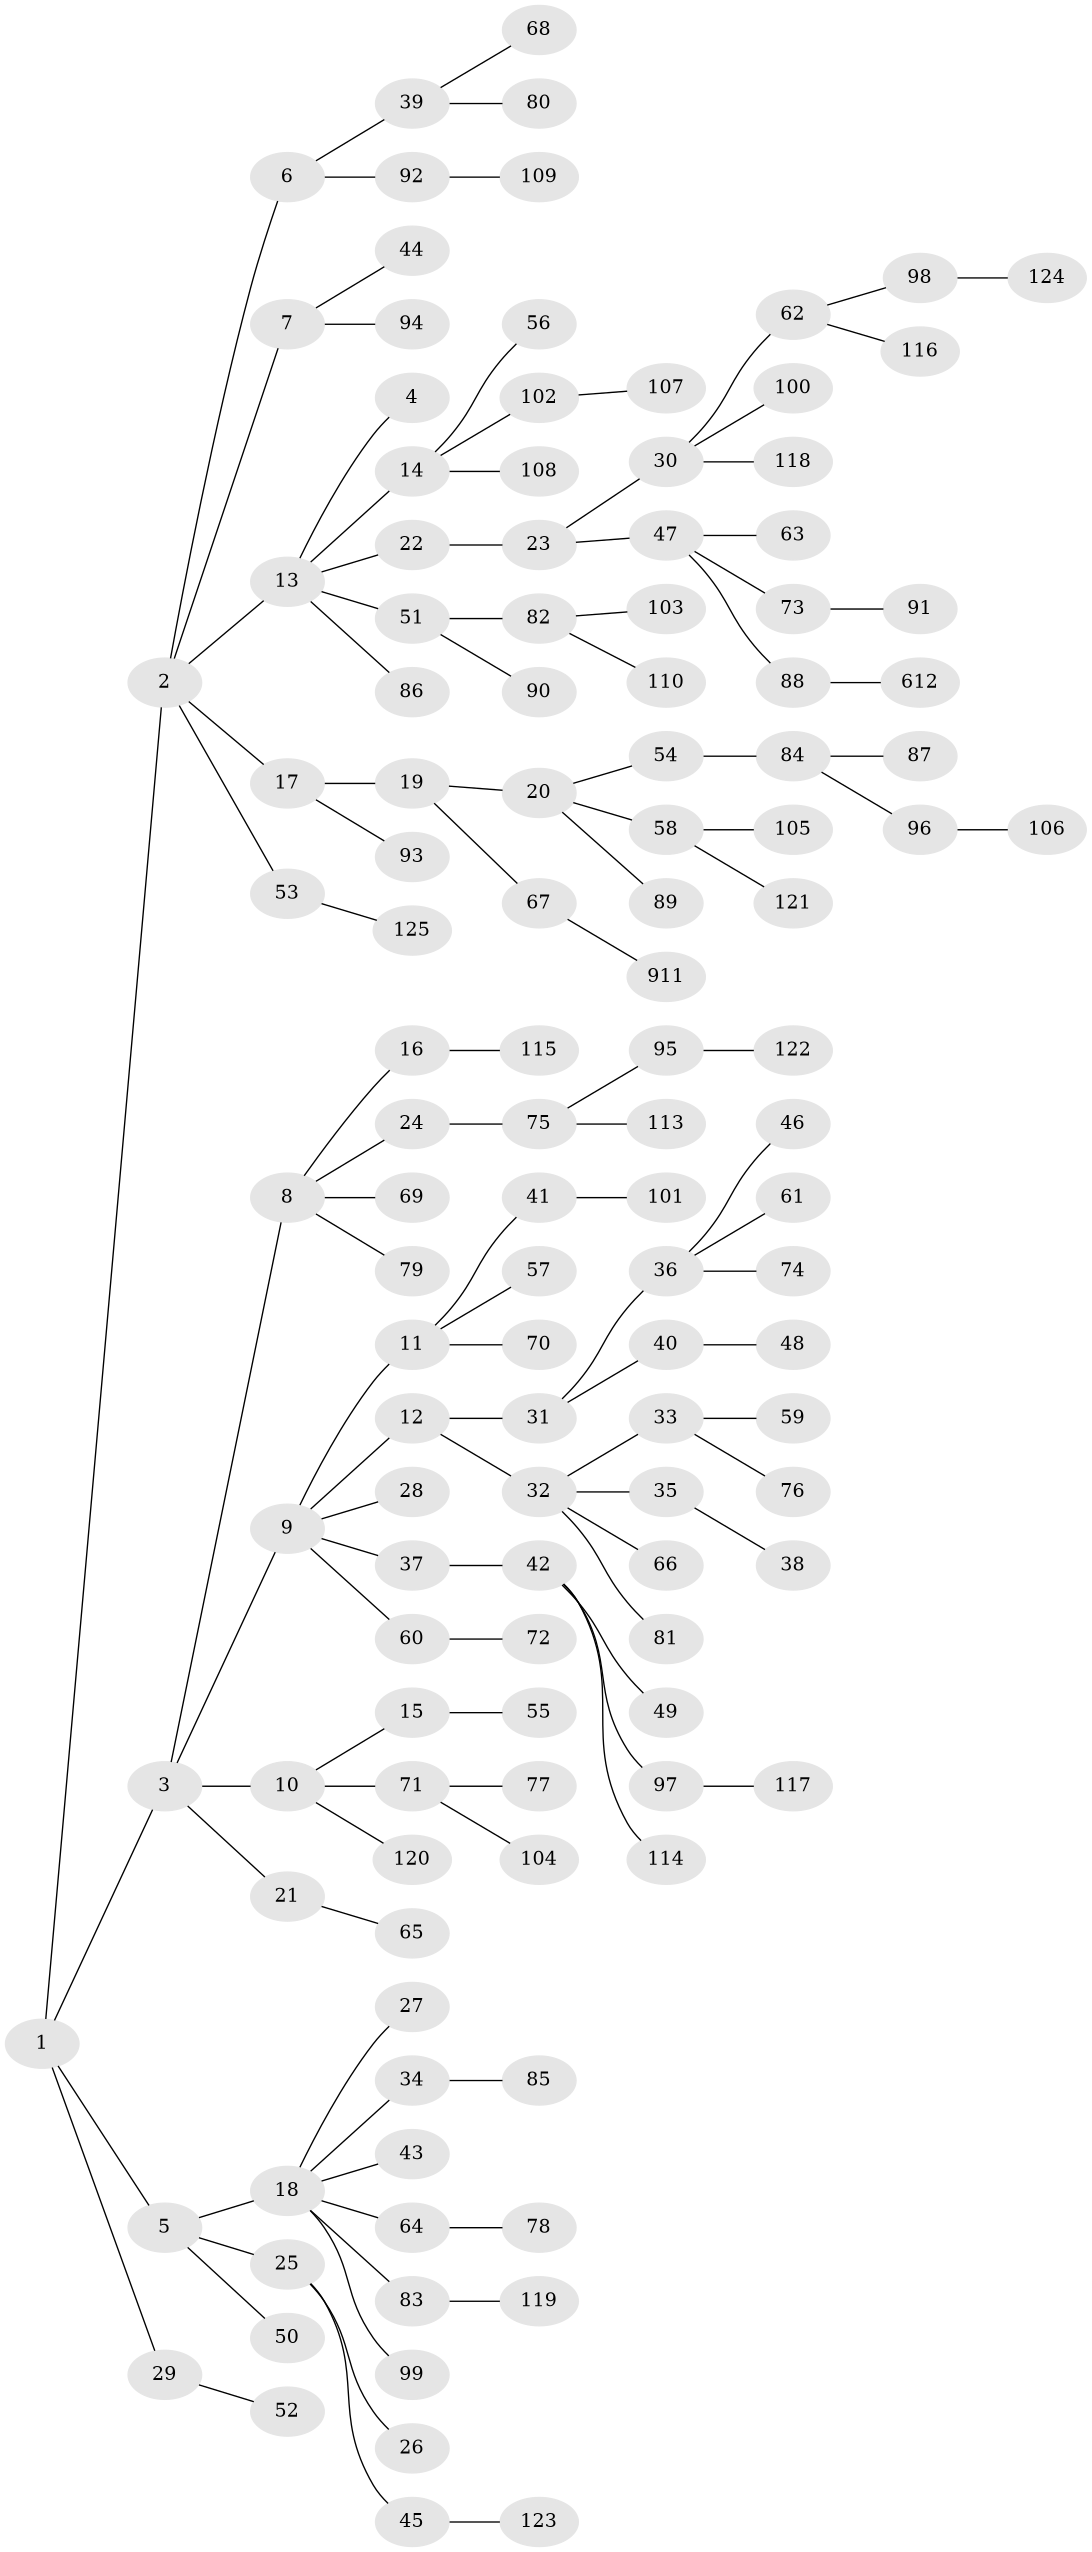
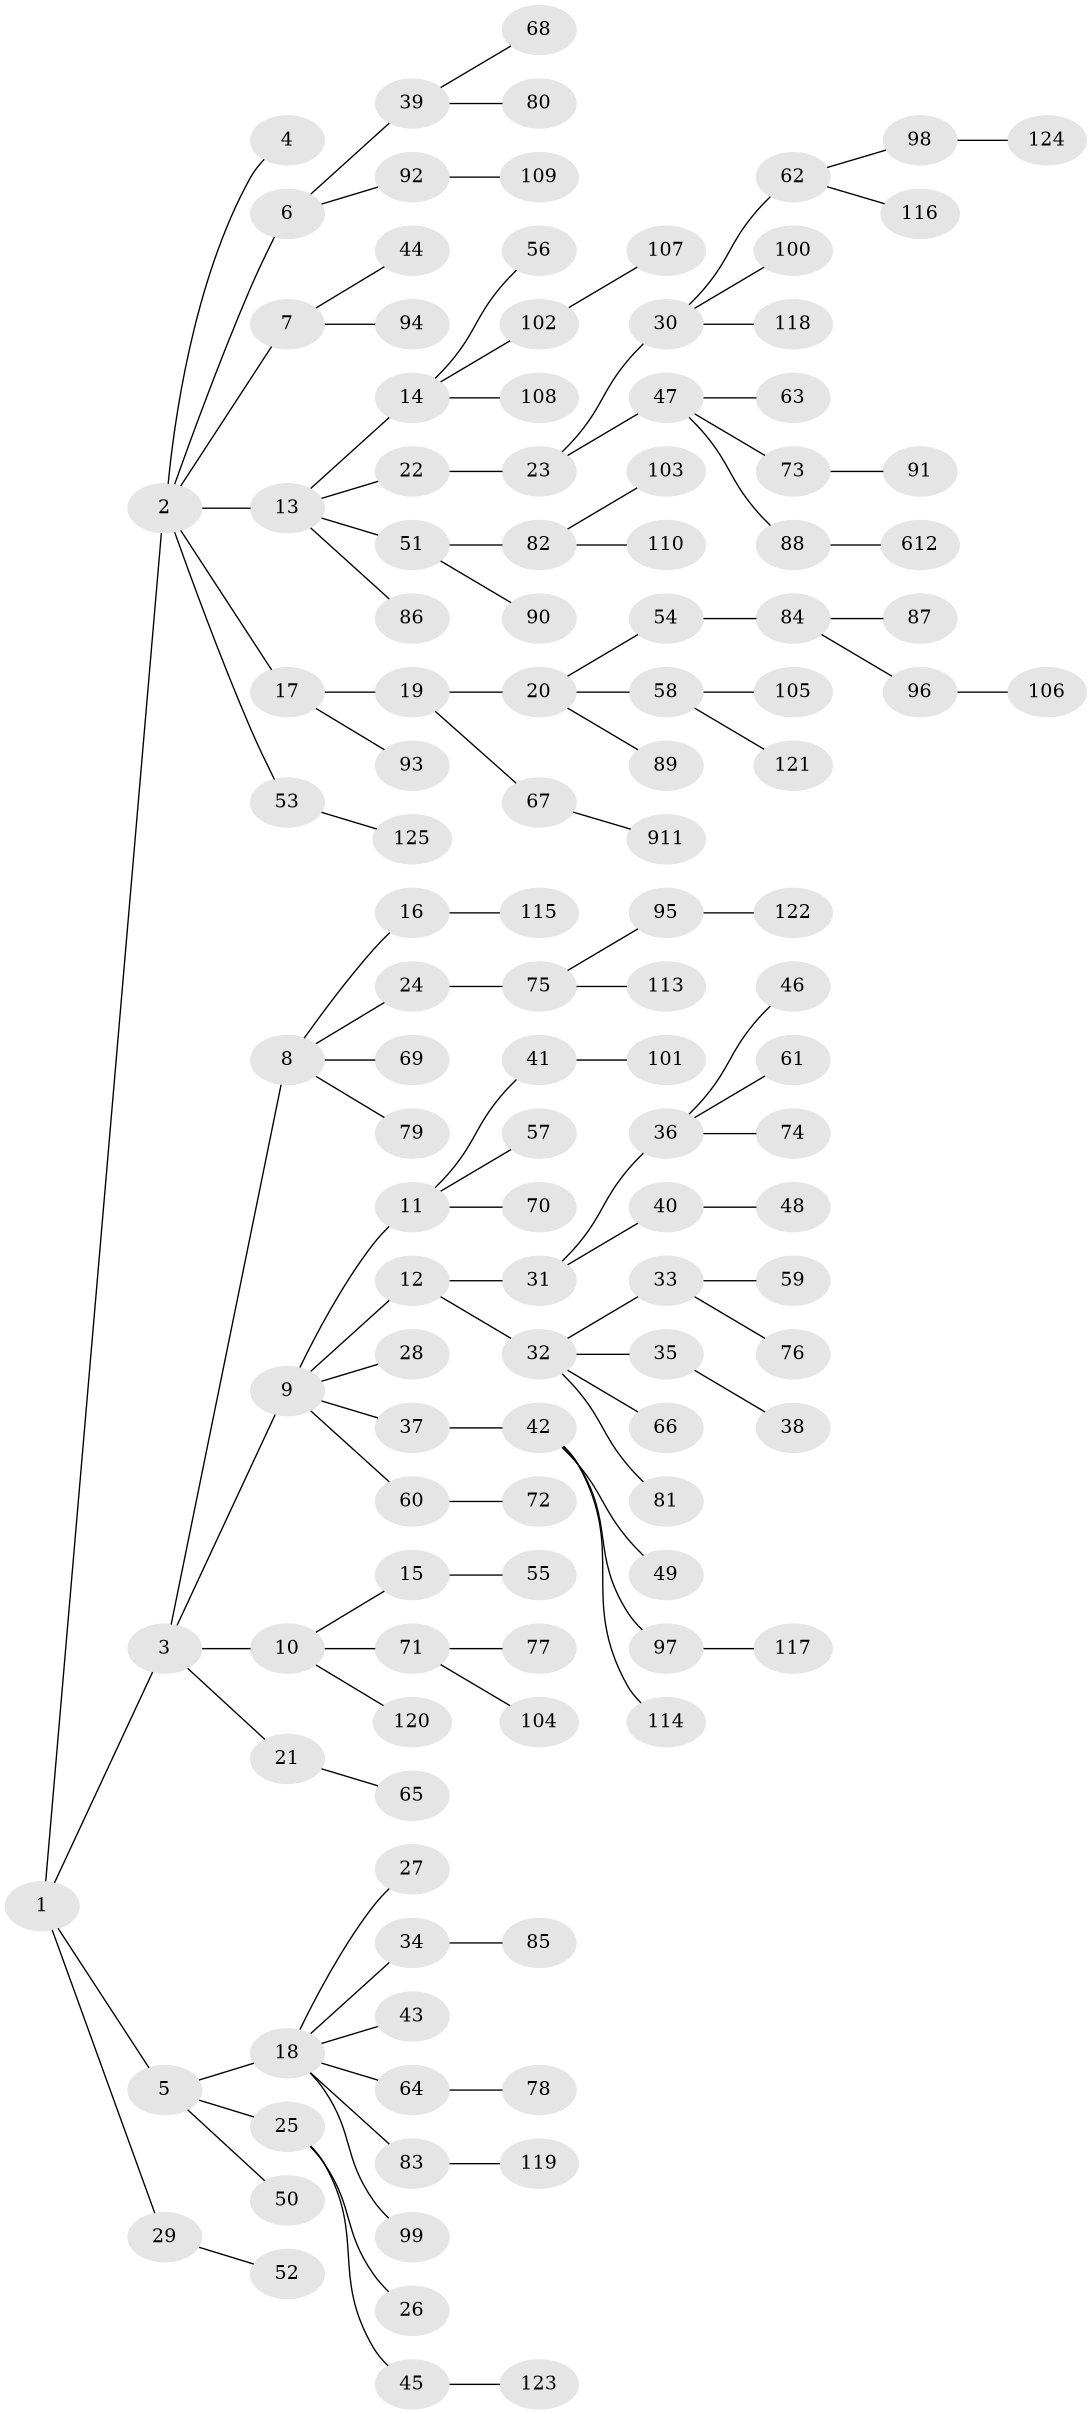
  graph {
    rankdir=LR
    node [color=gray90 style=filled]
    1
    2
    3
    5
    29
    4
    6
    7
    13
    17
    53
    8
    9
    10
    21
    18
    25
    50
    52
    39
    92
    44
    94
    14
    22
    51
    86
    19
    93
    125
    16
    24
    69
    79
    11
    12
    28
    37
    60
    15
    71
    120
    65
    27
    34
    43
    64
    83
    99
    26
    45
    68
    80
    109
    115
    75
    41
    57
    70
    31
    32
    42
    72
    55
    77
    104
    101
    36
    40
    33
    35
    66
    81
    56
    102
    108
    23
    82
    90
    107
    20
    67
    85
    78
    119
    54
    58
    89
    n89 [label=911]
    84
    105
    121
    30
    47
    62
    100
    118
    63
    73
    88
    95
    113
    123
    98
    116
    46
    61
    74
    48
    59
    76
    38
    49
    97
    114
    117
    91
    n118 [label=612]
    103
    110
    87
    96
    124
    122
    106
    1 -- 2
    1 -- 3
    1 -- 5
    1 -- 29
-   13 -- 4
+   2 -- 4
    2 -- 6
    2 -- 7
    2 -- 13
    2 -- 17
    2 -- 53
    3 -- 8
    3 -- 9
    3 -- 10
    3 -- 21
    5 -- 18
    5 -- 25
    5 -- 50
    29 -- 52
    6 -- 39
    6 -- 92
    7 -- 44
    7 -- 94
    13 -- 14
    13 -- 22
    13 -- 51
    13 -- 86
    17 -- 19
    17 -- 93
    53 -- 125
    8 -- 16
    8 -- 24
    8 -- 69
    8 -- 79
    9 -- 11
    9 -- 12
    9 -- 28
    9 -- 37
    9 -- 60
    10 -- 15
    10 -- 71
    10 -- 120
    21 -- 65
    18 -- 27
    18 -- 34
    18 -- 43
    18 -- 64
    18 -- 83
    18 -- 99
    25 -- 26
    25 -- 45
    39 -- 68
    39 -- 80
    92 -- 109
    14 -- 56
    14 -- 102
    14 -- 108
    22 -- 23
    51 -- 82
    51 -- 90
    19 -- 20
    19 -- 67
    16 -- 115
    24 -- 75
    11 -- 41
    11 -- 57
    11 -- 70
    12 -- 31
    12 -- 32
    37 -- 42
    60 -- 72
    15 -- 55
    71 -- 77
    71 -- 104
    34 -- 85
    64 -- 78
    83 -- 119
    45 -- 123
    75 -- 95
    75 -- 113
    41 -- 101
    31 -- 36
    31 -- 40
    32 -- 33
    32 -- 35
    32 -- 66
    32 -- 81
    42 -- 49
    42 -- 97
    42 -- 114
    36 -- 46
    36 -- 61
    36 -- 74
    40 -- 48
    33 -- 59
    33 -- 76
    35 -- 38
    102 -- 107
    23 -- 30
    23 -- 47
    82 -- 103
    82 -- 110
    20 -- 54
    20 -- 58
    20 -- 89
    67 -- n89
    54 -- 84
    58 -- 105
    58 -- 121
    84 -- 87
    84 -- 96
    30 -- 62
    30 -- 100
    30 -- 118
    47 -- 63
    47 -- 73
    47 -- 88
    62 -- 98
    62 -- 116
    73 -- 91
    88 -- n118
    95 -- 122
    98 -- 124
    97 -- 117
    96 -- 106
  }
